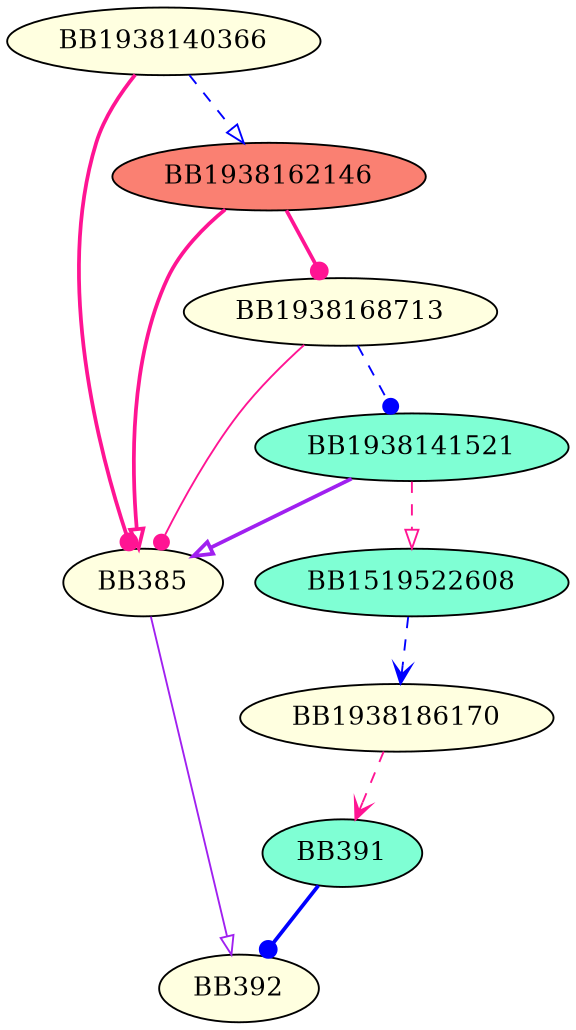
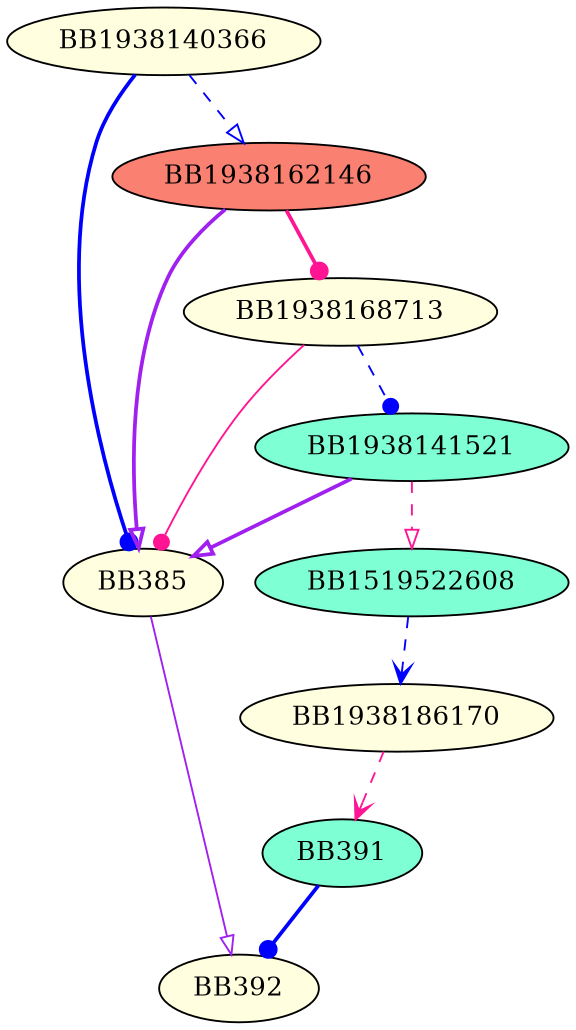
  digraph {
    node [fillcolor=lightyellow style=filled]
    edge [arrowhead=dot color=blue style=bold]
    BB1938140366
    BB385
    BB1938162146 [fillcolor=salmon]
    BB392
    BB1938168713
    BB1938141521 [fillcolor=aquamarine]
    BB1519522608 [fillcolor=aquamarine]
    BB1938186170
    BB391 [fillcolor=aquamarine]
-   BB1938140366 -> BB385 [color=deeppink]
+   BB1938140366 -> BB385
    BB1938140366 -> BB1938162146 [arrowhead=onormal style=dashed]
    BB385 -> BB392 [arrowhead=onormal color=purple style=solid]
-   BB1938162146 -> BB385 [arrowhead=onormal color=deeppink]
+   BB1938162146 -> BB385 [arrowhead=onormal color=purple]
    BB1938162146 -> BB1938168713 [color=deeppink]
    BB1938168713 -> BB385 [color=deeppink style=solid]
    BB1938168713 -> BB1938141521 [style=dashed]
    BB1938141521 -> BB385 [arrowhead=onormal color=purple]
    BB1938141521 -> BB1519522608 [arrowhead=onormal color=deeppink style=dashed]
    BB1519522608 -> BB1938186170 [arrowhead=vee style=dashed]
    BB1938186170 -> BB391 [arrowhead=vee color=deeppink style=dashed]
    BB391 -> BB392
  }
